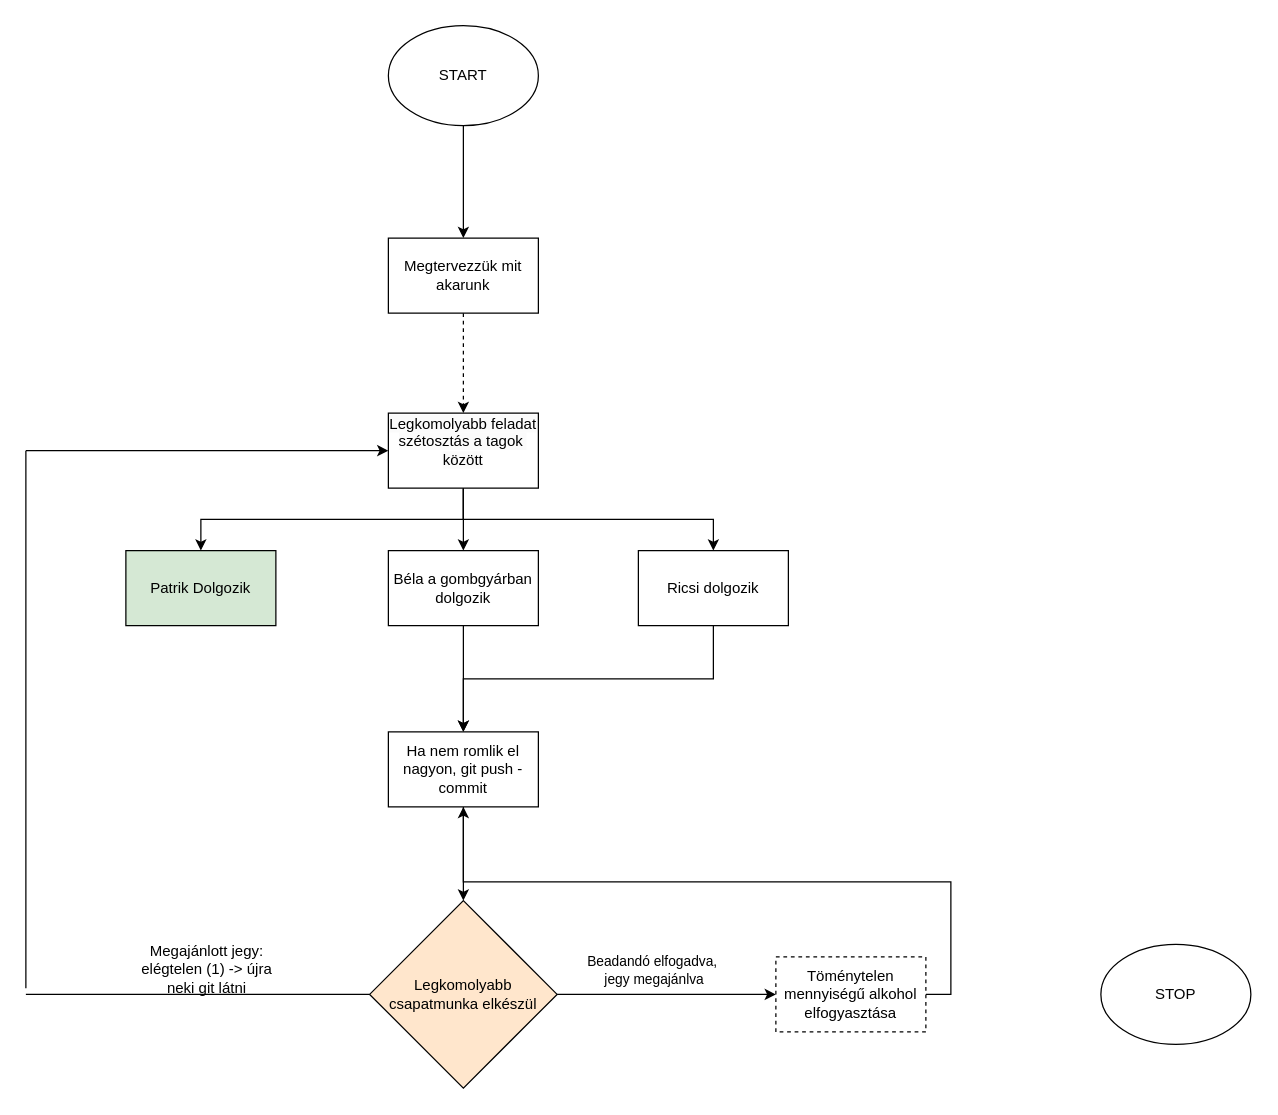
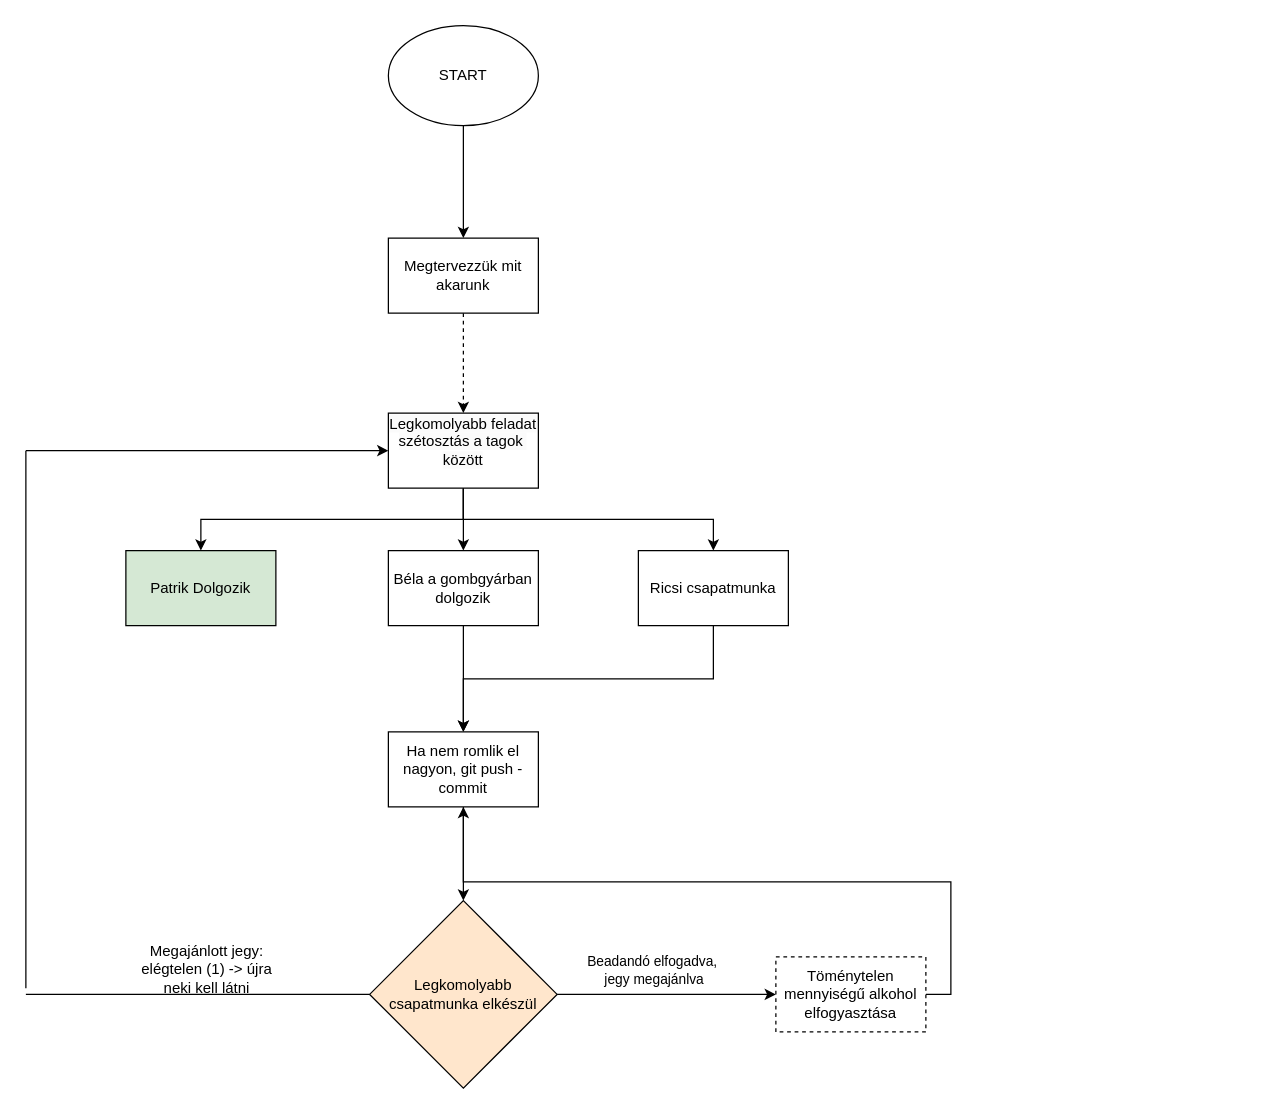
  <mxCell id="0" />
  <mxCell id="1" parent="0" />
  <mxCell id="2" value="" style="edgeStyle=orthogonalEdgeStyle;rounded=0;orthogonalLoop=1;jettySize=auto;html=1;" edge="1" parent="1" source="3" target="5"><mxGeometry relative="1" as="geometry" /></mxCell>
  <mxCell id="3" value="START" style="ellipse;whiteSpace=wrap;html=1;" vertex="1" parent="1"><mxGeometry x="310" y="20" width="120" height="80" as="geometry" /></mxCell>
  <mxCell id="4" value="" style="edgeStyle=orthogonalEdgeStyle;rounded=0;orthogonalLoop=1;jettySize=auto;html=1;dashed=1;" edge="1" parent="1" source="5" target="9"><mxGeometry relative="1" as="geometry" /></mxCell>
  <mxCell id="5" value="Megtervezzük mit akarunk" style="whiteSpace=wrap;html=1;" vertex="1" parent="1"><mxGeometry x="310" y="190" width="120" height="60" as="geometry" /></mxCell>
  <mxCell id="6" style="edgeStyle=orthogonalEdgeStyle;rounded=0;orthogonalLoop=1;jettySize=auto;html=1;exitX=0.5;exitY=1;exitDx=0;exitDy=0;entryX=0.5;entryY=0;entryDx=0;entryDy=0;" edge="1" parent="1" source="9" target="10"><mxGeometry relative="1" as="geometry" /></mxCell>
  <mxCell id="7" style="edgeStyle=orthogonalEdgeStyle;rounded=0;orthogonalLoop=1;jettySize=auto;html=1;exitX=0.5;exitY=1;exitDx=0;exitDy=0;entryX=0.5;entryY=0;entryDx=0;entryDy=0;" edge="1" parent="1" source="9" target="12"><mxGeometry relative="1" as="geometry" /></mxCell>
  <mxCell id="8" style="edgeStyle=orthogonalEdgeStyle;rounded=0;orthogonalLoop=1;jettySize=auto;html=1;exitX=0.5;exitY=1;exitDx=0;exitDy=0;entryX=0.5;entryY=0;entryDx=0;entryDy=0;" edge="1" parent="1" source="9" target="14"><mxGeometry relative="1" as="geometry" /></mxCell>
  <mxCell id="9" value="&#10;&lt;span style=&quot;color: rgb(0, 0, 0); font-family: Helvetica; font-size: 12px; font-style: normal; font-variant-ligatures: normal; font-variant-caps: normal; font-weight: 400; letter-spacing: normal; orphans: 2; text-align: center; text-indent: 0px; text-transform: none; widows: 2; word-spacing: 0px; -webkit-text-stroke-width: 0px; white-space: normal; background-color: rgb(251, 251, 251); text-decoration-thickness: initial; text-decoration-style: initial; text-decoration-color: initial; display: inline !important; float: none;&quot;&gt;Legkomolyabb feladat&lt;/span&gt;&lt;br style=&quot;forced-color-adjust: none; color: rgb(0, 0, 0); font-family: Helvetica; font-size: 12px; font-style: normal; font-variant-ligatures: normal; font-variant-caps: normal; font-weight: 400; letter-spacing: normal; orphans: 2; text-align: center; text-indent: 0px; text-transform: none; widows: 2; word-spacing: 0px; -webkit-text-stroke-width: 0px; white-space: normal; background-color: rgb(251, 251, 251); text-decoration-thickness: initial; text-decoration-style: initial; text-decoration-color: initial;&quot;&gt;&lt;span style=&quot;color: rgb(0, 0, 0); font-family: Helvetica; font-size: 12px; font-style: normal; font-variant-ligatures: normal; font-variant-caps: normal; font-weight: 400; letter-spacing: normal; orphans: 2; text-align: center; text-indent: 0px; text-transform: none; widows: 2; word-spacing: 0px; -webkit-text-stroke-width: 0px; white-space: normal; background-color: rgb(251, 251, 251); text-decoration-thickness: initial; text-decoration-style: initial; text-decoration-color: initial; display: inline !important; float: none;&quot;&gt;szétosztás a tagok&amp;nbsp;&lt;/span&gt;&lt;br style=&quot;forced-color-adjust: none; color: rgb(0, 0, 0); font-family: Helvetica; font-size: 12px; font-style: normal; font-variant-ligatures: normal; font-variant-caps: normal; font-weight: 400; letter-spacing: normal; orphans: 2; text-align: center; text-indent: 0px; text-transform: none; widows: 2; word-spacing: 0px; -webkit-text-stroke-width: 0px; white-space: normal; background-color: rgb(251, 251, 251); text-decoration-thickness: initial; text-decoration-style: initial; text-decoration-color: initial;&quot;&gt;&lt;span style=&quot;color: rgb(0, 0, 0); font-family: Helvetica; font-size: 12px; font-style: normal; font-variant-ligatures: normal; font-variant-caps: normal; font-weight: 400; letter-spacing: normal; orphans: 2; text-align: center; text-indent: 0px; text-transform: none; widows: 2; word-spacing: 0px; -webkit-text-stroke-width: 0px; white-space: normal; background-color: rgb(251, 251, 251); text-decoration-thickness: initial; text-decoration-style: initial; text-decoration-color: initial; display: inline !important; float: none;&quot;&gt;között&lt;/span&gt;&#10;&#10;" style="whiteSpace=wrap;html=1;" vertex="1" parent="1"><mxGeometry x="310" y="330" width="120" height="60" as="geometry" /></mxCell>
  <mxCell id="10" value="Patrik Dolgozik" style="rounded=0;whiteSpace=wrap;html=1;fillColor=#d5e8d4;" vertex="1" parent="1"><mxGeometry x="100" y="440" width="120" height="60" as="geometry" /></mxCell>
  <mxCell id="11" style="edgeStyle=orthogonalEdgeStyle;rounded=0;orthogonalLoop=1;jettySize=auto;html=1;exitX=0.5;exitY=1;exitDx=0;exitDy=0;entryX=0.5;entryY=0;entryDx=0;entryDy=0;" edge="1" parent="1" source="12" target="16"><mxGeometry relative="1" as="geometry" /></mxCell>
  <mxCell id="12" value="Béla a gombgyárban dolgozik" style="rounded=0;whiteSpace=wrap;html=1;" vertex="1" parent="1"><mxGeometry x="310" y="440" width="120" height="60" as="geometry" /></mxCell>
  <mxCell id="13" style="edgeStyle=orthogonalEdgeStyle;rounded=0;orthogonalLoop=1;jettySize=auto;html=1;exitX=0.5;exitY=1;exitDx=0;exitDy=0;entryX=0.5;entryY=0;entryDx=0;entryDy=0;" edge="1" parent="1" source="14" target="16"><mxGeometry relative="1" as="geometry" /></mxCell>
- <mxCell id="14" value="Ricsi dolgozik" style="rounded=0;whiteSpace=wrap;html=1;" vertex="1" parent="1"><mxGeometry x="510" y="440" width="120" height="60" as="geometry" /></mxCell>
+ <mxCell id="14" value="Ricsi csapatmunka" style="rounded=0;whiteSpace=wrap;html=1;" vertex="1" parent="1"><mxGeometry x="510" y="440" width="120" height="60" as="geometry" /></mxCell>
  <mxCell id="15" style="edgeStyle=orthogonalEdgeStyle;rounded=0;orthogonalLoop=1;jettySize=auto;html=1;exitX=0.5;exitY=1;exitDx=0;exitDy=0;entryX=0.5;entryY=0;entryDx=0;entryDy=0;" edge="1" parent="1" source="16" target="19"><mxGeometry relative="1" as="geometry" /></mxCell>
  <mxCell id="16" value="Ha nem romlik el nagyon, git push - commit" style="rounded=0;whiteSpace=wrap;html=1;" vertex="1" parent="1"><mxGeometry x="310" y="585" width="120" height="60" as="geometry" /></mxCell>
  <mxCell id="17" style="edgeStyle=orthogonalEdgeStyle;rounded=0;orthogonalLoop=1;jettySize=auto;html=1;exitX=1;exitY=0.5;exitDx=0;exitDy=0;entryX=0;entryY=0.5;entryDx=0;entryDy=0;" edge="1" parent="1" source="19" target="26"><mxGeometry relative="1" as="geometry" /></mxCell>
  <mxCell id="18" value="Beadandó elfogadva,&lt;br&gt;&amp;nbsp;jegy megajánlva" style="edgeLabel;html=1;align=center;verticalAlign=middle;resizable=0;points=[];" vertex="1" connectable="0" parent="17"><mxGeometry x="-0.242" y="-1" relative="1" as="geometry"><mxPoint x="9" y="-21" as="offset" /></mxGeometry></mxCell>
  <mxCell id="19" value="Legkomolyabb csapatmunka elkészül" style="rhombus;whiteSpace=wrap;html=1;fillColor=#ffe6cc;" vertex="1" parent="1"><mxGeometry x="295" y="720" width="150" height="150" as="geometry" /></mxCell>
  <mxCell id="20" value="" style="endArrow=classic;html=1;rounded=0;entryX=0;entryY=0.5;entryDx=0;entryDy=0;" edge="1" parent="1" target="9"><mxGeometry width="50" height="50" relative="1" as="geometry"><mxPoint x="20" y="360" as="sourcePoint" /><mxPoint x="70" y="350" as="targetPoint" /></mxGeometry></mxCell>
  <mxCell id="21" value="" style="endArrow=none;html=1;rounded=0;entryX=0;entryY=0.5;entryDx=0;entryDy=0;" edge="1" parent="1" target="19"><mxGeometry width="50" height="50" relative="1" as="geometry"><mxPoint x="20" y="795" as="sourcePoint" /><mxPoint x="420" y="660" as="targetPoint" /></mxGeometry></mxCell>
  <mxCell id="22" value="" style="endArrow=none;html=1;rounded=0;" edge="1" parent="1"><mxGeometry width="50" height="50" relative="1" as="geometry"><mxPoint x="20" y="790" as="sourcePoint" /><mxPoint x="20" y="360" as="targetPoint" /></mxGeometry></mxCell>
- <mxCell id="23" value="Megajánlott jegy: elégtelen (1) -&amp;gt; újra neki git látni" style="text;html=1;align=center;verticalAlign=middle;whiteSpace=wrap;rounded=0;" vertex="1" parent="1"><mxGeometry x="100" y="760" width="130" height="30" as="geometry" /></mxCell>
- <mxCell id="24" value="STOP" style="ellipse;whiteSpace=wrap;html=1;" vertex="1" parent="1"><mxGeometry x="880" y="755" width="120" height="80" as="geometry" /></mxCell>
+ <mxCell id="23" value="Megajánlott jegy: elégtelen (1) -&amp;gt; újra neki kell látni" style="text;html=1;align=center;verticalAlign=middle;whiteSpace=wrap;rounded=0;" vertex="1" parent="1"><mxGeometry x="100" y="760" width="130" height="30" as="geometry" /></mxCell>
  <mxCell id="25" style="edgeStyle=orthogonalEdgeStyle;rounded=0;orthogonalLoop=1;jettySize=auto;html=1;exitX=1;exitY=0.5;exitDx=0;exitDy=0;" edge="1" parent="1" source="26" target="16"><mxGeometry relative="1" as="geometry" /></mxCell>
  <mxCell id="26" value="Töménytelen mennyiségű alkohol elfogyasztása" style="rounded=0;whiteSpace=wrap;html=1;dashed=1;" vertex="1" parent="1"><mxGeometry x="620" y="765" width="120" height="60" as="geometry" /></mxCell>
